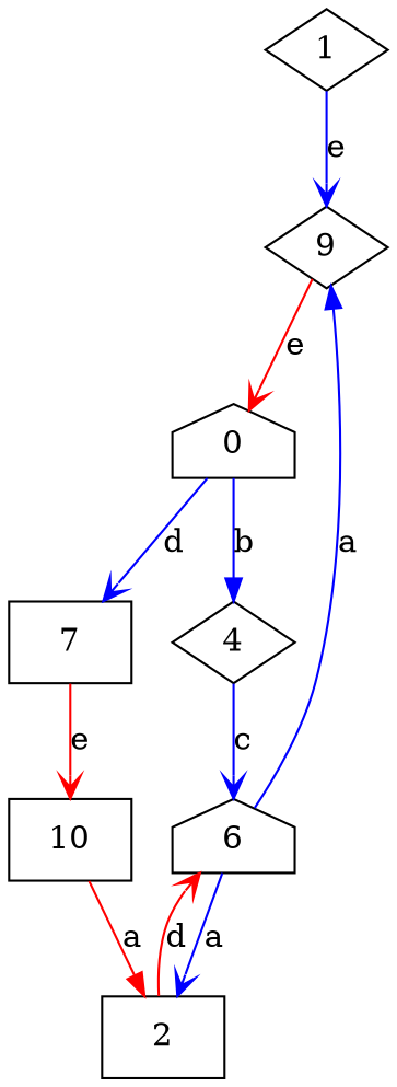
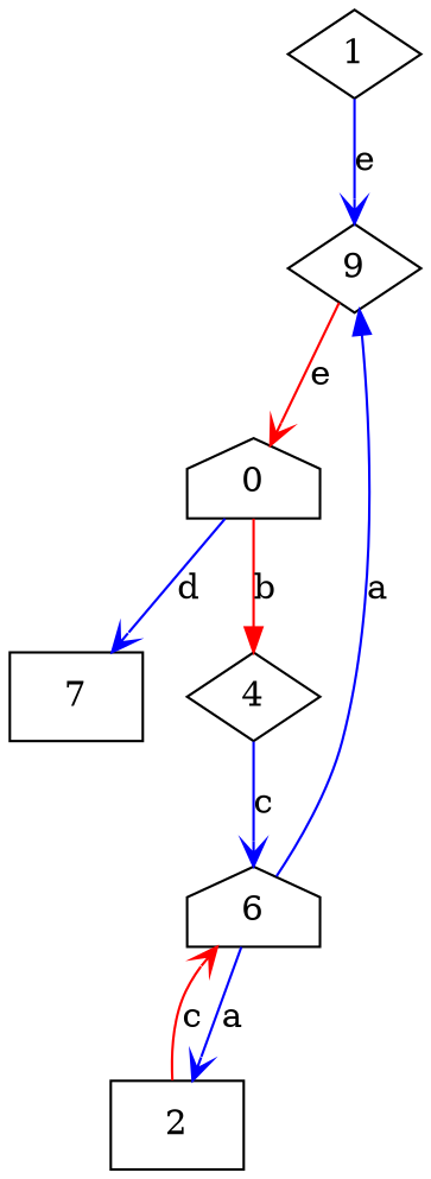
  strict digraph {
    node [shape=diamond]
    edge [arrowhead=vee color=blue]
    1
    9
    0 [shape=house]
    2 [shape=box]
    6 [shape=house]
    4
    n7 [label=7 shape=box]
-   10 [shape=box]
    1 -> 9 [label=e]
    9 -> 0 [color=red label=e]
-   0 -> 4 [arrowhead=normal label=b]
+   0 -> 4 [arrowhead=normal color=red label=b]
    0 -> n7 [label=d]
-   2 -> 6 [color=red label=d]
+   2 -> 6 [color=red label=c]
    6 -> 9 [arrowhead=normal label=a]
    6 -> 2 [label=a]
    4 -> 6 [label=c]
-   n7 -> 10 [color=red label=e]
-   10 -> 2 [arrowhead=normal color=red label=a]
  }
